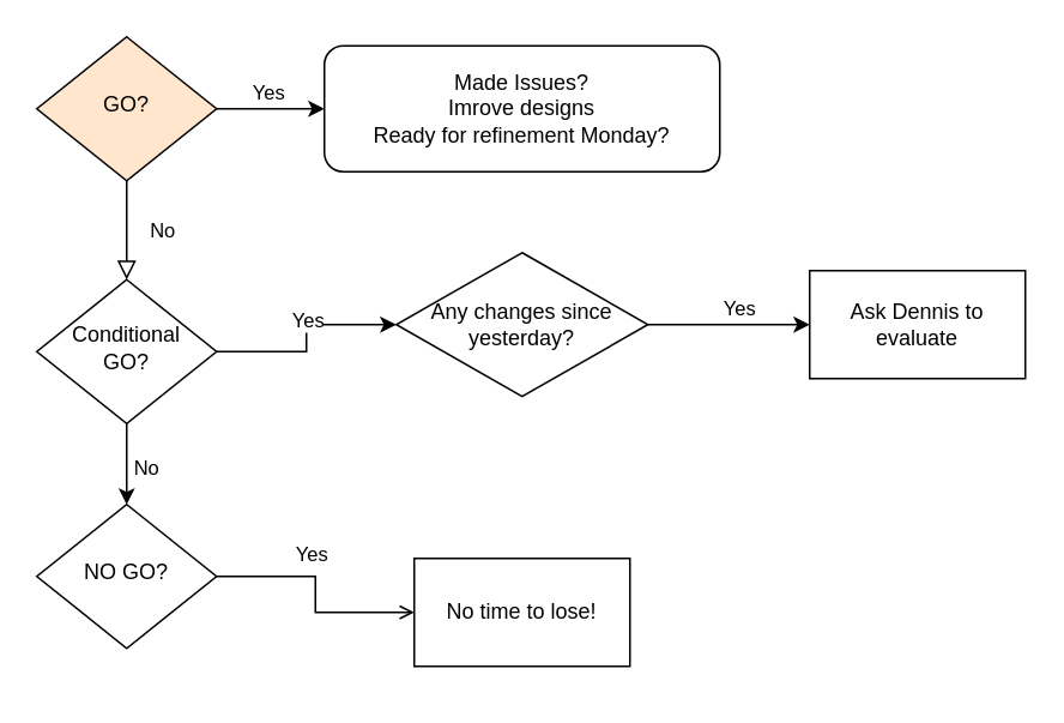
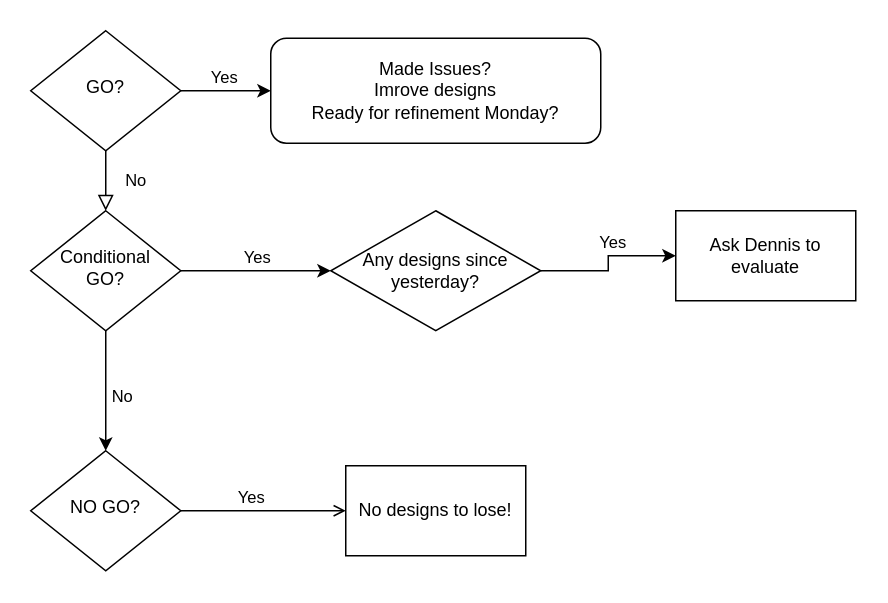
  <mxCell id="0" />
  <mxCell id="1" parent="0" />
  <mxCell id="2" value="No" style="rounded=0;html=1;jettySize=auto;orthogonalLoop=1;fontSize=11;endArrow=block;endFill=0;endSize=8;strokeWidth=1;shadow=0;labelBackgroundColor=none;edgeStyle=orthogonalEdgeStyle;" parent="1" source="5" target="11" edge="1"><mxGeometry y="20" relative="1" as="geometry"><mxPoint as="offset" /></mxGeometry></mxCell>
  <mxCell id="3" style="edgeStyle=orthogonalEdgeStyle;rounded=0;orthogonalLoop=1;jettySize=auto;html=1;entryX=0;entryY=0.5;entryDx=0;entryDy=0;" edge="1" parent="1" source="5" target="6"><mxGeometry relative="1" as="geometry" /></mxCell>
  <mxCell id="4" value="Yes" style="edgeLabel;html=1;align=center;verticalAlign=middle;resizable=0;points=[];" vertex="1" connectable="0" parent="3"><mxGeometry x="-0.02" relative="1" as="geometry"><mxPoint y="-10" as="offset" /></mxGeometry></mxCell>
- <mxCell id="5" value="GO?" style="rhombus;whiteSpace=wrap;html=1;shadow=0;fontFamily=Helvetica;fontSize=12;align=center;strokeWidth=1;spacing=6;spacingTop=-4;fillColor=#ffe6cc;" parent="1" vertex="1"><mxGeometry x="20" y="20" width="100" height="80" as="geometry" /></mxCell>
+ <mxCell id="5" value="GO?" style="rhombus;whiteSpace=wrap;html=1;shadow=0;fontFamily=Helvetica;fontSize=12;align=center;strokeWidth=1;spacing=6;spacingTop=-4;" parent="1" vertex="1"><mxGeometry x="20" y="20" width="100" height="80" as="geometry" /></mxCell>
  <mxCell id="6" value="Made Issues?&lt;br&gt;Imrove designs&lt;br&gt;Ready for refinement Monday?" style="rounded=1;whiteSpace=wrap;html=1;fontSize=12;glass=0;strokeWidth=1;shadow=0;" parent="1" vertex="1"><mxGeometry x="180" y="25" width="220" height="70" as="geometry" /></mxCell>
  <mxCell id="7" style="edgeStyle=orthogonalEdgeStyle;rounded=0;orthogonalLoop=1;jettySize=auto;html=1;entryX=0;entryY=0.5;entryDx=0;entryDy=0;" edge="1" parent="1" source="11" target="14"><mxGeometry relative="1" as="geometry" /></mxCell>
  <mxCell id="8" value="Yes" style="edgeLabel;html=1;align=center;verticalAlign=middle;resizable=0;points=[];" vertex="1" connectable="0" parent="7"><mxGeometry x="0.008" relative="1" as="geometry"><mxPoint y="-10" as="offset" /></mxGeometry></mxCell>
  <mxCell id="9" value="" style="edgeStyle=orthogonalEdgeStyle;rounded=0;orthogonalLoop=1;jettySize=auto;html=1;" edge="1" parent="1" source="11" target="18"><mxGeometry relative="1" as="geometry" /></mxCell>
  <mxCell id="10" value="No" style="edgeLabel;html=1;align=center;verticalAlign=middle;resizable=0;points=[];" vertex="1" connectable="0" parent="9"><mxGeometry x="0.075" relative="1" as="geometry"><mxPoint x="10" as="offset" /></mxGeometry></mxCell>
- <mxCell id="11" value="Conditional &lt;br&gt;GO?" style="rhombus;whiteSpace=wrap;html=1;shadow=0;fontFamily=Helvetica;fontSize=12;align=center;strokeWidth=1;spacing=6;spacingTop=-4;" parent="1" vertex="1"><mxGeometry x="20" y="155" width="100" height="80" as="geometry" /></mxCell>
+ <mxCell id="11" value="Conditional &lt;br&gt;GO?" style="rhombus;whiteSpace=wrap;html=1;shadow=0;fontFamily=Helvetica;fontSize=12;align=center;strokeWidth=1;spacing=6;spacingTop=-4;" parent="1" vertex="1"><mxGeometry x="20" y="140" width="100" height="80" as="geometry" /></mxCell>
  <mxCell id="12" value="" style="edgeStyle=orthogonalEdgeStyle;rounded=0;orthogonalLoop=1;jettySize=auto;html=1;" edge="1" parent="1" source="14" target="19"><mxGeometry relative="1" as="geometry" /></mxCell>
  <mxCell id="13" value="Yes" style="edgeLabel;html=1;align=center;verticalAlign=middle;resizable=0;points=[];" vertex="1" connectable="0" parent="12"><mxGeometry x="0.298" relative="1" as="geometry"><mxPoint x="-8" y="-10" as="offset" /></mxGeometry></mxCell>
- <mxCell id="14" value="Any changes since yesterday?" style="rhombus;whiteSpace=wrap;html=1;" vertex="1" parent="1"><mxGeometry x="220" y="140" width="140" height="80" as="geometry" /></mxCell>
- <mxCell id="15" value="No time to lose!" style="whiteSpace=wrap;html=1;" vertex="1" parent="1"><mxGeometry x="230" y="310" width="120" height="60" as="geometry" /></mxCell>
+ <mxCell id="14" value="Any designs since yesterday?" style="rhombus;whiteSpace=wrap;html=1;" vertex="1" parent="1"><mxGeometry x="220" y="140" width="140" height="80" as="geometry" /></mxCell>
+ <mxCell id="15" value="No designs to lose!" style="whiteSpace=wrap;html=1;" vertex="1" parent="1"><mxGeometry x="230" y="310" width="120" height="60" as="geometry" /></mxCell>
  <mxCell id="16" value="" style="edgeStyle=orthogonalEdgeStyle;rounded=0;orthogonalLoop=1;jettySize=auto;html=1;endArrow=open;" edge="1" parent="1" source="18" target="15"><mxGeometry relative="1" as="geometry" /></mxCell>
  <mxCell id="17" value="Yes" style="edgeLabel;html=1;align=center;verticalAlign=middle;resizable=0;points=[];" vertex="1" connectable="0" parent="16"><mxGeometry x="-0.156" y="-3" relative="1" as="geometry"><mxPoint y="-13" as="offset" /></mxGeometry></mxCell>
- <mxCell id="18" value="NO GO?" style="rhombus;whiteSpace=wrap;html=1;shadow=0;fontFamily=Helvetica;fontSize=12;align=center;strokeWidth=1;spacing=6;spacingTop=-4;" vertex="1" parent="1"><mxGeometry x="20" y="280" width="100" height="80" as="geometry" /></mxCell>
- <mxCell id="19" value="Ask Dennis to evaluate" style="whiteSpace=wrap;html=1;" vertex="1" parent="1"><mxGeometry x="450" y="150" width="120" height="60" as="geometry" /></mxCell>
+ <mxCell id="18" value="NO GO?" style="rhombus;whiteSpace=wrap;html=1;shadow=0;fontFamily=Helvetica;fontSize=12;align=center;strokeWidth=1;spacing=6;spacingTop=-4;" vertex="1" parent="1"><mxGeometry x="20" y="300" width="100" height="80" as="geometry" /></mxCell>
+ <mxCell id="19" value="Ask Dennis to evaluate" style="whiteSpace=wrap;html=1;" vertex="1" parent="1"><mxGeometry x="450" y="140" width="120" height="60" as="geometry" /></mxCell>
